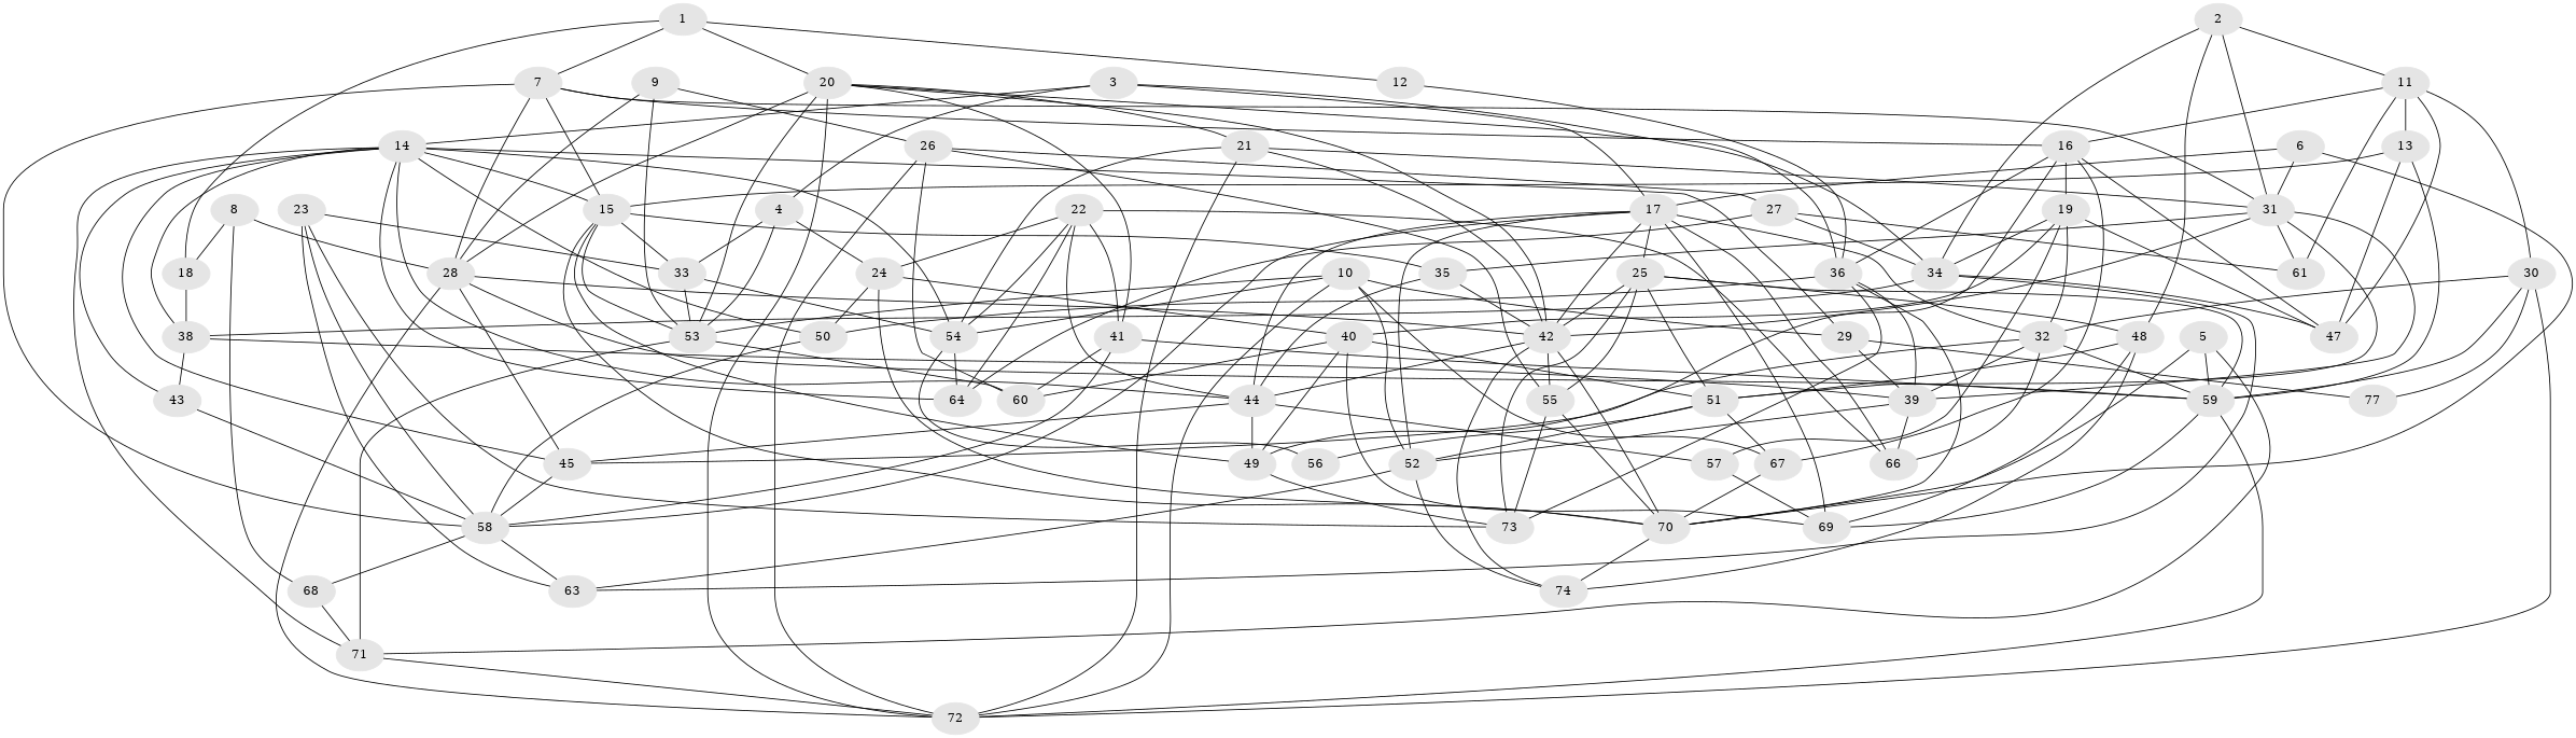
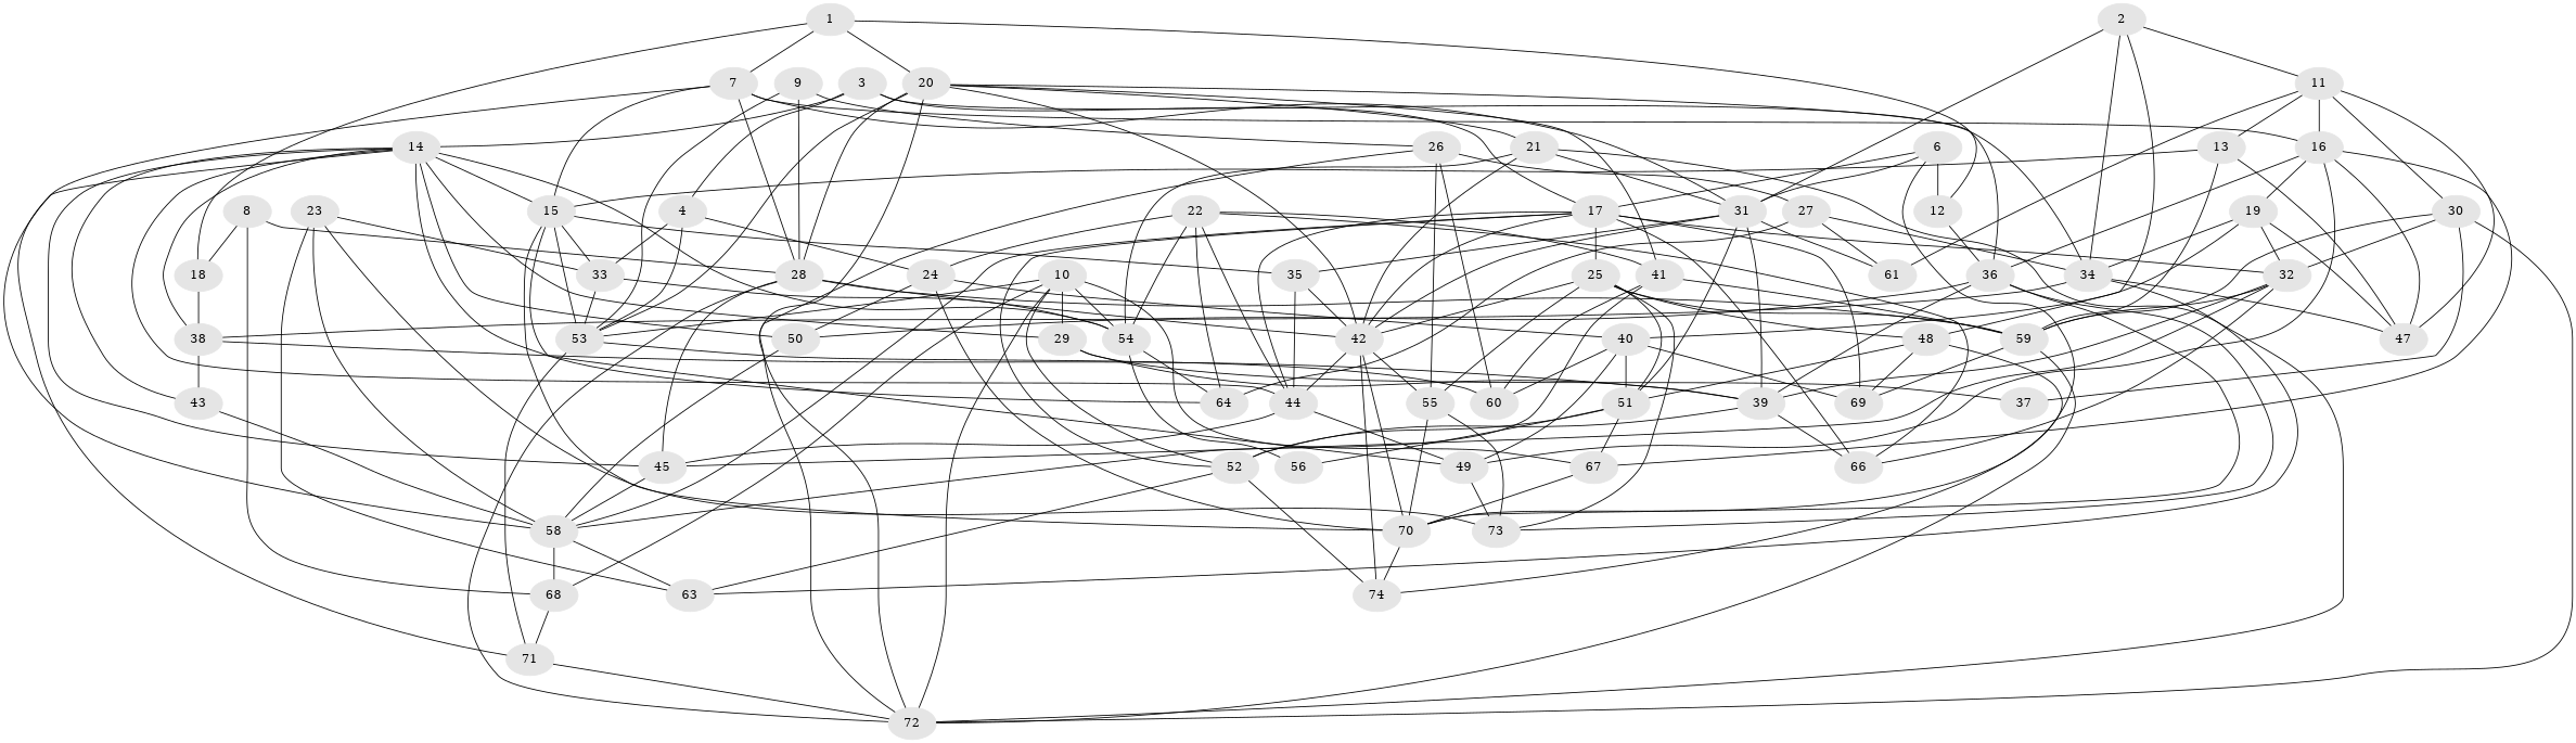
  graph {
    node [color=gray90 style=filled]
    edge [weight=1.0]
    1
    7
    12
    18
    20
    31
    15
    16
    28
    58
    36
    38
    53
    72
    42
    21
    41
    2
    11
    34
    48
    13
    30
    47
    61
    35
    51
    39
    63
    69
    74
    3
    4
    14
    17
    24
    33
    71
    29
    54
    43
    44
    45
    50
    64
    52
    25
    32
    66
    70
    40
    60
-   5
    59
    6
    49
    67
    19
    68
    8
    9
    26
    55
    27
    10
-   37 [label=77]
+   37
    56
    73
-   57
    22
    23
    1 -- 7
    1 -- 12
    1 -- 18
    1 -- 20
    7 -- 31
    7 -- 15
    7 -- 16
    7 -- 28
    7 -- 58
    12 -- 36
    18 -- 38
    20 -- 28
    20 -- 36
    20 -- 53 [weight=2.0]
    20 -- 72
    20 -- 42
    20 -- 21
    20 -- 41
    31 -- 42
    31 -- 61 [weight=2.0]
    31 -- 35
    31 -- 51
    31 -- 39
    15 -- 53
    15 -- 35
    15 -- 33
    15 -- 70
    15 -- 49
    16 -- 36
    16 -- 47
    16 -- 49
    16 -- 67
    16 -- 19
    28 -- 72
    28 -- 42
    28 -- 45
    28 -- 59
    58 -- 63
    58 -- 68
    36 -- 39
    36 -- 50
    36 -- 70
    36 -- 73
    38 -- 39
    38 -- 43
    53 -- 71
    53 -- 60
    42 -- 74
    42 -- 44
    42 -- 70
    42 -- 55
    21 -- 31
    21 -- 72
    21 -- 42
    21 -- 54
    41 -- 58 [weight=2.0]
    41 -- 60
    41 -- 59
    2 -- 31
    2 -- 11
    2 -- 34
    2 -- 48
    11 -- 16
    11 -- 13
    11 -- 30 [weight=2.0]
    11 -- 47
    11 -- 61
    34 -- 38
    34 -- 47
    34 -- 63
    48 -- 51
    48 -- 69
    48 -- 74
    13 -- 15
    13 -- 47
    13 -- 59
    30 -- 72
    30 -- 32
    30 -- 59
    30 -- 37
    35 -- 42
    35 -- 44
    51 -- 52 [weight=2.0]
    51 -- 67
    51 -- 56
    39 -- 52
    39 -- 66
    3 -- 34
    3 -- 4
    3 -- 14
    3 -- 17
    4 -- 53
    4 -- 24
    4 -- 33
    14 -- 15
    14 -- 38
    14 -- 71
    14 -- 29
    14 -- 54
    14 -- 43
    14 -- 44
    14 -- 45
    14 -- 50
    14 -- 64
    17 -- 58
    17 -- 42
    17 -- 69
    17 -- 44
    17 -- 52
    17 -- 25
    17 -- 32
    17 -- 66
    24 -- 50
    24 -- 70
    24 -- 40
    33 -- 53
    33 -- 54
    71 -- 72
    29 -- 39
    29 -- 37
    54 -- 64
    54 -- 56
    43 -- 58
    44 -- 45
    44 -- 49 [weight=2.0]
-   44 -- 57
    45 -- 58
    50 -- 58
    52 -- 63
    52 -- 74
    25 -- 42
    25 -- 48 [weight=2.0]
    25 -- 51
    25 -- 59
    25 -- 55
    25 -- 73
    32 -- 39
    32 -- 45
    32 -- 66
    32 -- 59
    70 -- 74
    40 -- 51
    40 -- 69
    40 -- 60
    40 -- 49
-   5 -- 71
-   5 -- 70
-   5 -- 59 [weight=2.0]
    59 -- 72
    59 -- 69
+   6 -- 12
    6 -- 31
    6 -- 17
    6 -- 70
    49 -- 73 [weight=2.0]
    67 -- 70
    19 -- 34
    19 -- 47
    19 -- 32
    19 -- 40
-   19 -- 57
    68 -- 71
    8 -- 18
    8 -- 28
    8 -- 68
    9 -- 28
    9 -- 53
    9 -- 26
    26 -- 72
    26 -- 60
    26 -- 55
    26 -- 27
    55 -- 70
    55 -- 73
    27 -- 34 [weight=2.0]
    27 -- 61
    27 -- 64
    10 -- 53
    10 -- 72
    10 -- 29
    10 -- 54
    10 -- 52
    10 -- 67
-   57 -- 69
+   10 -- 68
    22 -- 41
    22 -- 24
    22 -- 54
    22 -- 44
    22 -- 64
    22 -- 66
    23 -- 58 [weight=2.0]
    23 -- 63
    23 -- 33
    23 -- 73
  }
